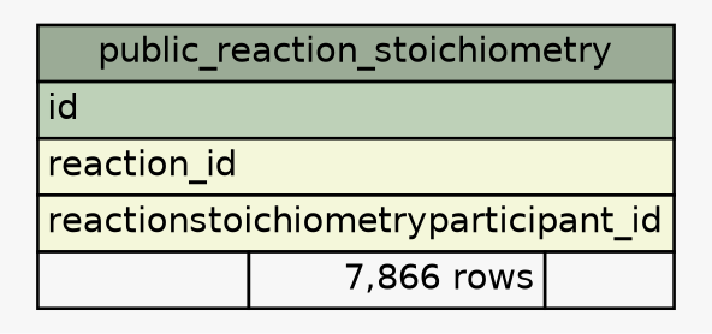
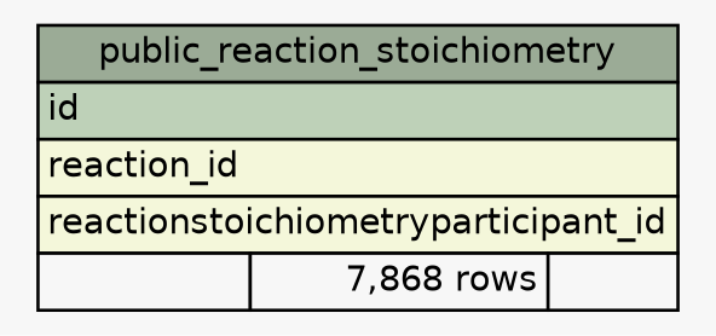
  digraph {
    bgcolor="#f7f7f7"
    fontname=Helvetica
    fontsize=11
    nodesep=0.18
    rankdir=RL
    ranksep=0.46
-   n1 [fontname=Helvetica fontsize=11 label=<     <TABLE BORDER="0" CELLBORDER="1" CELLSPACING="0" BGCOLOR="#ffffff">       <TR><TD COLSPAN="3" BGCOLOR="#9bab96" ALIGN="CENTER">public_reaction_stoichiometry</TD></TR>       <TR><TD PORT="id" COLSPAN="3" BGCOLOR="#bed1b8" ALIGN="LEFT">id</TD></TR>       <TR><TD PORT="reaction_id" COLSPAN="3" BGCOLOR="#f4f7da" ALIGN="LEFT">reaction_id</TD></TR>       <TR><TD PORT="reactionstoichiometryparticipant_id" COLSPAN="3" BGCOLOR="#f4f7da" ALIGN="LEFT">reactionstoichiometryparticipant_id</TD></TR>       <TR><TD ALIGN="LEFT" BGCOLOR="#f7f7f7">  </TD><TD ALIGN="RIGHT" BGCOLOR="#f7f7f7">7,866 rows</TD><TD ALIGN="RIGHT" BGCOLOR="#f7f7f7">  </TD></TR>     </TABLE>> shape=plaintext]
+   n1 [fontname=Helvetica fontsize=11 label=<     <TABLE BORDER="0" CELLBORDER="1" CELLSPACING="0" BGCOLOR="#ffffff">       <TR><TD COLSPAN="3" BGCOLOR="#9bab96" ALIGN="CENTER">public_reaction_stoichiometry</TD></TR>       <TR><TD PORT="id" COLSPAN="3" BGCOLOR="#bed1b8" ALIGN="LEFT">id</TD></TR>       <TR><TD PORT="reaction_id" COLSPAN="3" BGCOLOR="#f4f7da" ALIGN="LEFT">reaction_id</TD></TR>       <TR><TD PORT="reactionstoichiometryparticipant_id" COLSPAN="3" BGCOLOR="#f4f7da" ALIGN="LEFT">reactionstoichiometryparticipant_id</TD></TR>       <TR><TD ALIGN="LEFT" BGCOLOR="#f7f7f7">  </TD><TD ALIGN="RIGHT" BGCOLOR="#f7f7f7">7,868 rows</TD><TD ALIGN="RIGHT" BGCOLOR="#f7f7f7">  </TD></TR>     </TABLE>> shape=plaintext]
  }
